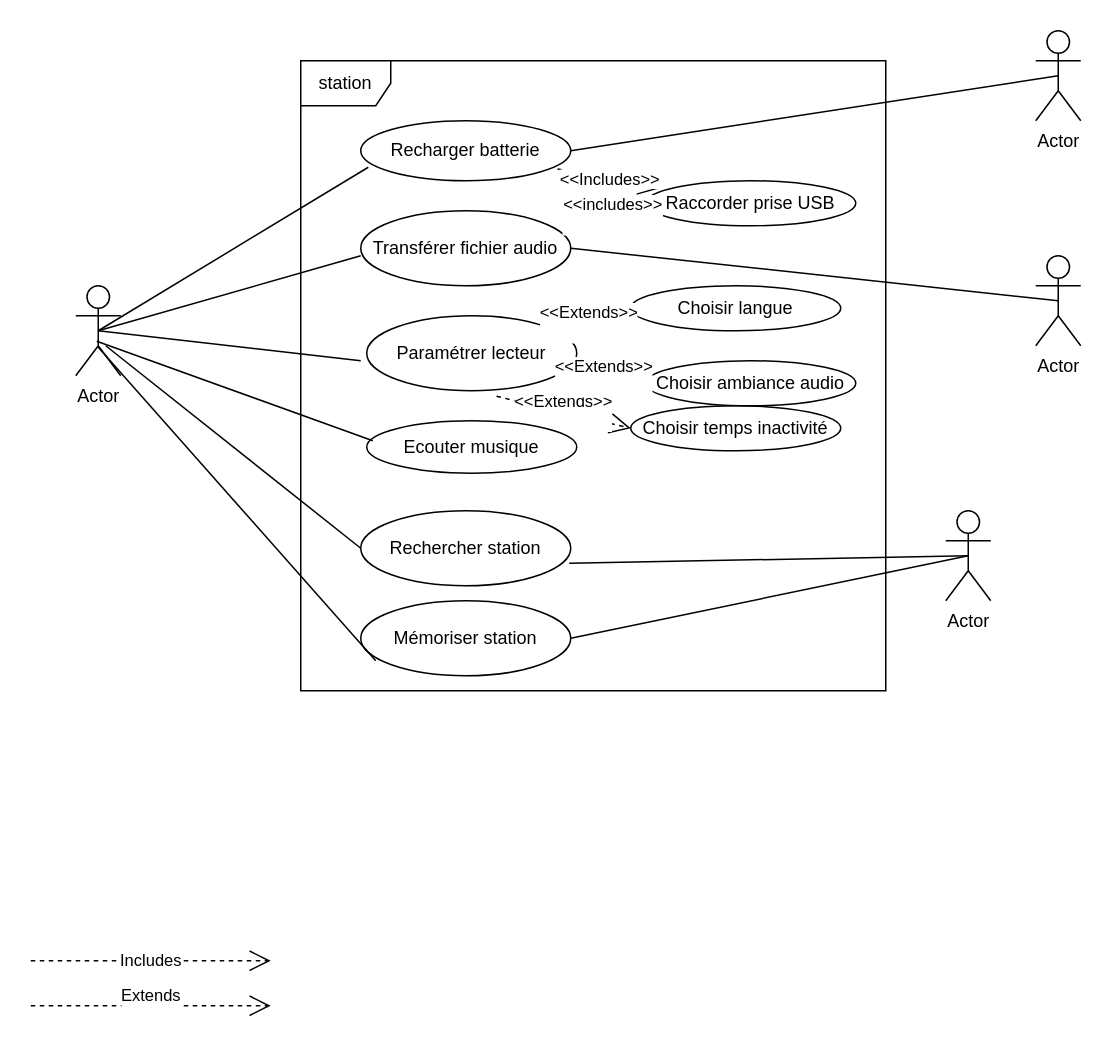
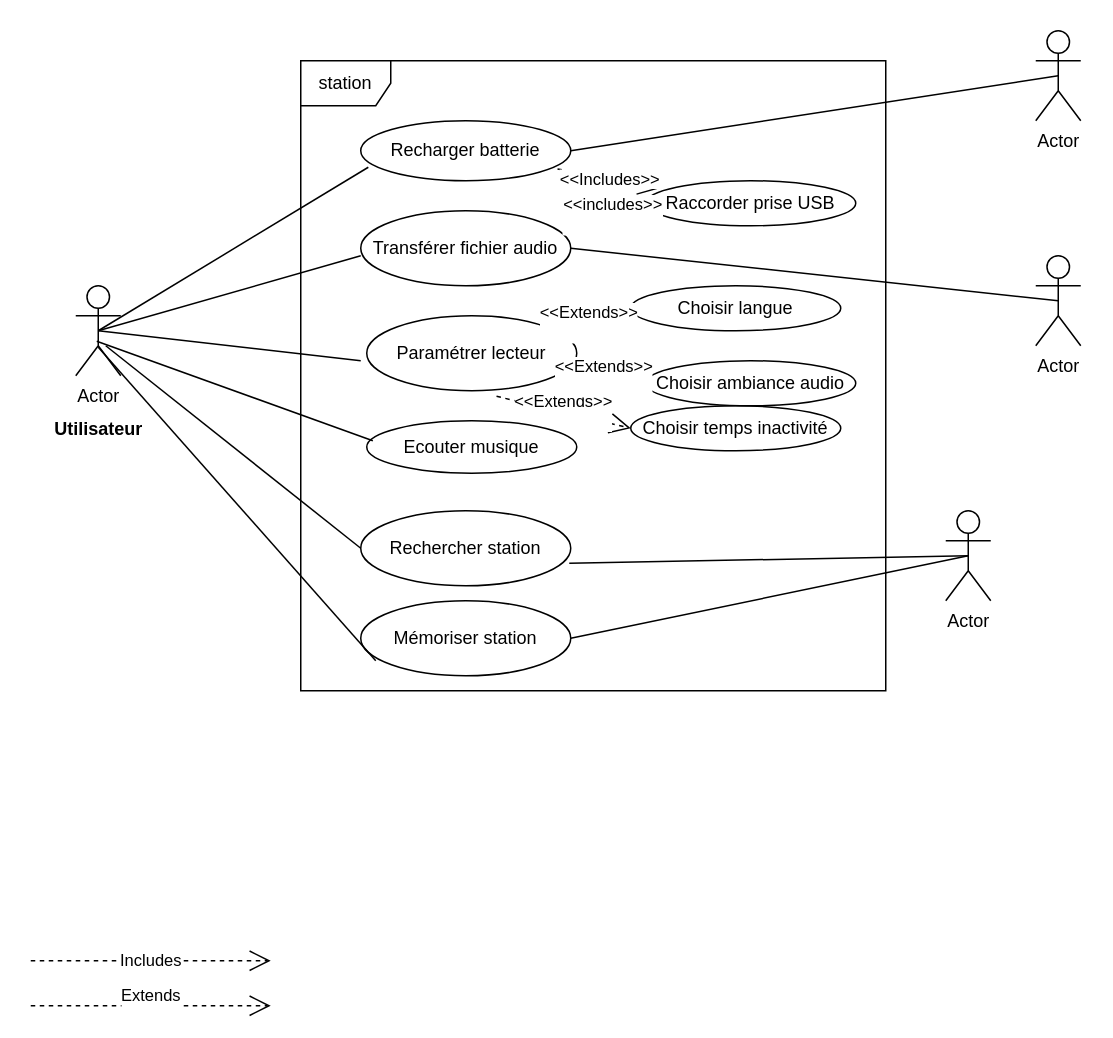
  <mxCell id="0" />
  <mxCell id="1" parent="0" />
  <mxCell id="2" value="Recharger batterie" style="ellipse;whiteSpace=wrap;html=1;" vertex="1" parent="1"><mxGeometry x="240" y="80" width="140" height="40" as="geometry" /></mxCell>
  <mxCell id="3" value="Transférer fichier audio" style="ellipse;whiteSpace=wrap;html=1;" vertex="1" parent="1"><mxGeometry x="240" y="140" width="140" height="50" as="geometry" /></mxCell>
  <mxCell id="4" value="Paramétrer lecteur" style="ellipse;whiteSpace=wrap;html=1;" vertex="1" parent="1"><mxGeometry x="244" y="210" width="140" height="50" as="geometry" /></mxCell>
  <mxCell id="5" value="Choisir langue" style="ellipse;whiteSpace=wrap;html=1;" vertex="1" parent="1"><mxGeometry x="420" y="190" width="140" height="30" as="geometry" /></mxCell>
  <mxCell id="6" value="Raccorder prise USB" style="ellipse;whiteSpace=wrap;html=1;" vertex="1" parent="1"><mxGeometry x="430" y="120" width="140" height="30" as="geometry" /></mxCell>
  <mxCell id="7" value="Choisir temps inactivité" style="ellipse;whiteSpace=wrap;html=1;" vertex="1" parent="1"><mxGeometry x="420" y="270" width="140" height="30" as="geometry" /></mxCell>
  <mxCell id="8" value="&lt;div&gt;Rechercher station&lt;/div&gt;" style="ellipse;whiteSpace=wrap;html=1;" vertex="1" parent="1"><mxGeometry x="240" y="340" width="140" height="50" as="geometry" /></mxCell>
  <mxCell id="9" value="&lt;div&gt;Mémoriser station&lt;/div&gt;" style="ellipse;whiteSpace=wrap;html=1;" vertex="1" parent="1"><mxGeometry x="240" y="400" width="140" height="50" as="geometry" /></mxCell>
  <mxCell id="10" value="Actor" style="shape=umlActor;verticalLabelPosition=bottom;verticalAlign=top;html=1;" vertex="1" parent="1"><mxGeometry x="630" y="340" width="30" height="60" as="geometry" /></mxCell>
  <mxCell id="11" value="" style="endArrow=none;html=1;rounded=0;entryX=0.5;entryY=0.5;entryDx=0;entryDy=0;entryPerimeter=0;exitX=0.993;exitY=0.7;exitDx=0;exitDy=0;exitPerimeter=0;" edge="1" parent="1" source="8" target="10"><mxGeometry width="50" height="50" relative="1" as="geometry"><mxPoint x="400" y="340" as="sourcePoint" /><mxPoint x="450" y="290" as="targetPoint" /></mxGeometry></mxCell>
  <mxCell id="12" value="" style="endArrow=none;html=1;rounded=0;entryX=0.5;entryY=0.5;entryDx=0;entryDy=0;entryPerimeter=0;exitX=1;exitY=0.5;exitDx=0;exitDy=0;" edge="1" parent="1" source="9" target="10"><mxGeometry width="50" height="50" relative="1" as="geometry"><mxPoint x="400" y="340" as="sourcePoint" /><mxPoint x="450" y="290" as="targetPoint" /></mxGeometry></mxCell>
  <mxCell id="13" value="station" style="shape=umlFrame;whiteSpace=wrap;html=1;pointerEvents=0;" vertex="1" parent="1"><mxGeometry x="200" y="40" width="390" height="420" as="geometry" /></mxCell>
  <mxCell id="14" value="Actor" style="shape=umlActor;verticalLabelPosition=bottom;verticalAlign=top;html=1;" vertex="1" parent="1"><mxGeometry x="690" y="170" width="30" height="60" as="geometry" /></mxCell>
  <mxCell id="15" value="" style="endArrow=none;html=1;rounded=0;entryX=0.5;entryY=0.5;entryDx=0;entryDy=0;entryPerimeter=0;exitX=1;exitY=0.5;exitDx=0;exitDy=0;" edge="1" parent="1" source="3" target="14"><mxGeometry width="50" height="50" relative="1" as="geometry"><mxPoint x="390" y="270" as="sourcePoint" /><mxPoint x="440" y="220" as="targetPoint" /></mxGeometry></mxCell>
  <mxCell id="16" value="Actor" style="shape=umlActor;verticalLabelPosition=bottom;verticalAlign=top;html=1;outlineConnect=0;" vertex="1" parent="1"><mxGeometry x="690" width="30" height="60" as="geometry" y="20" /></mxCell>
  <mxCell id="17" value="" style="endArrow=none;html=1;rounded=0;entryX=0.5;entryY=0.5;entryDx=0;entryDy=0;entryPerimeter=0;exitX=1;exitY=0.5;exitDx=0;exitDy=0;" edge="1" parent="1" source="2" target="16"><mxGeometry width="50" height="50" relative="1" as="geometry"><mxPoint x="390" y="270" as="sourcePoint" /><mxPoint x="440" y="220" as="targetPoint" /></mxGeometry></mxCell>
  <mxCell id="18" value="Choisir ambiance audio" style="ellipse;whiteSpace=wrap;html=1;" vertex="1" parent="1"><mxGeometry x="430" y="240" width="140" height="30" as="geometry" /></mxCell>
  <mxCell id="19" value="&lt;div&gt;Includes&lt;/div&gt;" style="endArrow=open;endSize=12;dashed=1;html=1;rounded=0;" edge="1" parent="1"><mxGeometry width="160" relative="1" as="geometry"><mxPoint x="20" y="640" as="sourcePoint" /><mxPoint x="180" y="640" as="targetPoint" /></mxGeometry></mxCell>
  <mxCell id="20" value="&lt;div&gt;&amp;lt;&amp;lt;includes&amp;gt;&amp;gt;&lt;/div&gt;&lt;div&gt;&lt;br&gt;&lt;/div&gt;" style="endArrow=open;endSize=12;dashed=1;html=1;rounded=0;entryX=0;entryY=0.5;entryDx=0;entryDy=0;" edge="1" parent="1"><mxGeometry width="160" relative="1" as="geometry"><mxPoint x="383" y="150" as="sourcePoint" /><mxPoint x="433" y="135" as="targetPoint" /></mxGeometry></mxCell>
  <mxCell id="21" value="&lt;div&gt;&amp;lt;&amp;lt;Includes&amp;gt;&amp;gt;&lt;/div&gt;" style="endArrow=open;endSize=12;dashed=1;html=1;rounded=0;entryX=0.064;entryY=0.174;entryDx=0;entryDy=0;entryPerimeter=0;exitX=0.937;exitY=0.804;exitDx=0;exitDy=0;exitPerimeter=0;" edge="1" parent="1" source="2" target="6"><mxGeometry width="160" relative="1" as="geometry"><mxPoint x="30" y="280" as="sourcePoint" /><mxPoint x="190" y="280" as="targetPoint" /></mxGeometry></mxCell>
  <mxCell id="22" value="&lt;div&gt;Extends&lt;/div&gt;&lt;div&gt;&lt;br&gt;&lt;/div&gt;" style="endArrow=open;endSize=12;dashed=1;html=1;rounded=0;" edge="1" parent="1"><mxGeometry width="160" relative="1" as="geometry"><mxPoint x="20" y="670" as="sourcePoint" /><mxPoint x="180" y="670" as="targetPoint" /></mxGeometry></mxCell>
  <mxCell id="23" value="&lt;div&gt;&amp;lt;&amp;lt;Extends&amp;gt;&amp;gt;&lt;/div&gt;&lt;div&gt;&lt;br&gt;&lt;/div&gt;" style="endArrow=open;endSize=12;dashed=1;html=1;rounded=0;entryX=0;entryY=0.5;entryDx=0;entryDy=0;exitX=0.618;exitY=1.074;exitDx=0;exitDy=0;exitPerimeter=0;" edge="1" parent="1" source="4" target="7"><mxGeometry width="160" relative="1" as="geometry"><mxPoint x="30" y="350" as="sourcePoint" /><mxPoint x="190" y="350" as="targetPoint" /></mxGeometry></mxCell>
  <mxCell id="24" value="&lt;div&gt;&amp;lt;&amp;lt;Extends&amp;gt;&amp;gt;&lt;/div&gt;&lt;div&gt;&lt;br&gt;&lt;/div&gt;" style="endArrow=open;endSize=12;dashed=1;html=1;rounded=0;entryX=0;entryY=0.5;entryDx=0;entryDy=0;exitX=0.929;exitY=0.74;exitDx=0;exitDy=0;exitPerimeter=0;" edge="1" parent="1" source="4" target="18"><mxGeometry width="160" relative="1" as="geometry"><mxPoint x="30" y="350" as="sourcePoint" /><mxPoint x="190" y="350" as="targetPoint" /></mxGeometry></mxCell>
  <mxCell id="25" value="&lt;div&gt;&amp;lt;&amp;lt;Extends&amp;gt;&amp;gt;&lt;/div&gt;&lt;div&gt;&lt;br&gt;&lt;/div&gt;" style="endArrow=open;endSize=12;dashed=1;html=1;rounded=0;entryX=0.007;entryY=0.733;entryDx=0;entryDy=0;entryPerimeter=0;exitX=1;exitY=0;exitDx=0;exitDy=0;" edge="1" parent="1" source="4" target="5"><mxGeometry width="160" relative="1" as="geometry"><mxPoint x="30" y="350" as="sourcePoint" /><mxPoint x="190" y="350" as="targetPoint" /></mxGeometry></mxCell>
  <mxCell id="26" value="Ecouter musique" style="ellipse;whiteSpace=wrap;html=1;" vertex="1" parent="1"><mxGeometry x="244" y="280" width="140" height="35" as="geometry" /></mxCell>
  <mxCell id="27" value="Actor" style="shape=umlActor;verticalLabelPosition=bottom;verticalAlign=top;html=1;" vertex="1" parent="1"><mxGeometry x="50" y="190" width="30" height="60" as="geometry" /></mxCell>
+ <mxCell id="28" value="&lt;div&gt;Utilisateur&lt;/div&gt;&lt;div&gt;&lt;br&gt;&lt;/div&gt;" style="text;align=center;fontStyle=1;verticalAlign=middle;spacingLeft=3;spacingRight=3;strokeColor=none;rotatable=0;points=[[0,0.5],[1,0.5]];portConstraint=eastwest;html=1;" vertex="1" parent="1"><mxGeometry x="25" y="280" width="80" height="26" as="geometry" /></mxCell>
  <mxCell id="29" value="" style="endArrow=none;html=1;rounded=0;entryX=0.036;entryY=0.775;entryDx=0;entryDy=0;entryPerimeter=0;exitX=0.5;exitY=0.5;exitDx=0;exitDy=0;exitPerimeter=0;" edge="1" parent="1" source="27" target="2"><mxGeometry width="50" height="50" relative="1" as="geometry"><mxPoint x="350" y="300" as="sourcePoint" /><mxPoint x="400" y="250" as="targetPoint" /></mxGeometry></mxCell>
  <mxCell id="30" value="" style="endArrow=none;html=1;rounded=0;exitX=0.5;exitY=0.5;exitDx=0;exitDy=0;exitPerimeter=0;" edge="1" parent="1" source="27"><mxGeometry width="50" height="50" relative="1" as="geometry"><mxPoint x="190" y="220" as="sourcePoint" /><mxPoint x="240" y="170" as="targetPoint" /></mxGeometry></mxCell>
  <mxCell id="31" value="" style="endArrow=none;html=1;rounded=0;exitX=0.5;exitY=0.5;exitDx=0;exitDy=0;exitPerimeter=0;" edge="1" parent="1" source="27"><mxGeometry width="50" height="50" relative="1" as="geometry"><mxPoint x="350" y="300" as="sourcePoint" /><mxPoint x="240" y="240" as="targetPoint" /></mxGeometry></mxCell>
  <mxCell id="32" value="" style="endArrow=none;html=1;rounded=0;entryX=0.029;entryY=0.38;entryDx=0;entryDy=0;entryPerimeter=0;exitX=0.467;exitY=0.617;exitDx=0;exitDy=0;exitPerimeter=0;" edge="1" parent="1" source="27" target="26"><mxGeometry width="50" height="50" relative="1" as="geometry"><mxPoint x="350" y="300" as="sourcePoint" /><mxPoint x="400" y="250" as="targetPoint" /></mxGeometry></mxCell>
  <mxCell id="33" value="" style="endArrow=none;html=1;rounded=0;exitX=0.5;exitY=0.683;exitDx=0;exitDy=0;exitPerimeter=0;" edge="1" parent="1" source="27"><mxGeometry width="50" height="50" relative="1" as="geometry"><mxPoint x="200" y="490" as="sourcePoint" /><mxPoint x="250" y="440" as="targetPoint" /></mxGeometry></mxCell>
  <mxCell id="34" value="" style="endArrow=none;html=1;rounded=0;entryX=0;entryY=0.5;entryDx=0;entryDy=0;" edge="1" parent="1" target="8"><mxGeometry width="50" height="50" relative="1" as="geometry"><mxPoint x="70" y="230" as="sourcePoint" /><mxPoint x="400" y="250" as="targetPoint" /></mxGeometry></mxCell>
